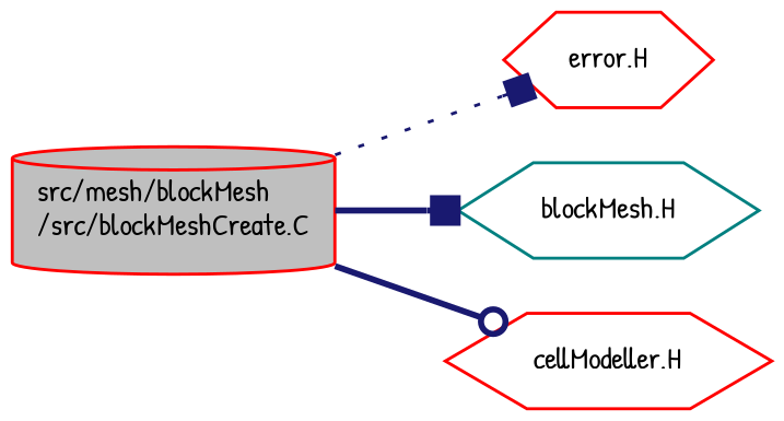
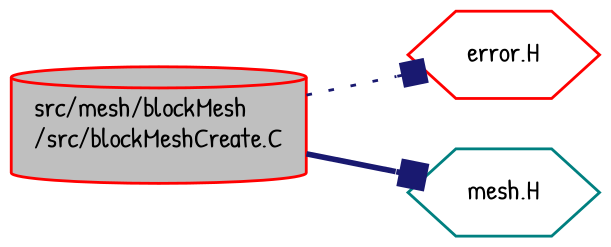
  digraph {
    fontname="Patrick Hand"
    rankdir=LR
    node [color=red fontname="Patrick Hand" fontsize=10 shape=hexagon]
    edge [arrowhead=box color=midnightblue fontname="Patrick Hand" fontsize=10 labelfontname=Helvetica labelfontsize=10 style=bold]
    n1 [fillcolor=grey75 fontcolor=black height=0.2 label="src/mesh/blockMesh\l/src/blockMeshCreate.C" shape=cylinder style=filled width=0.4]
    n2 [height=0.2 label="error.H" width=0.4]
-   n3 [color=teal height=0.2 label="blockMesh.H" width=0.4]
-   n4 [height=0.2 label="cellModeller.H" width=0.4]
+   n3 [color=teal height=0.2 label="mesh.H" width=0.4]
    n1 -> n2 [style=dotted]
    n1 -> n3
-   n1 -> n4 [arrowhead=odot]
  }
